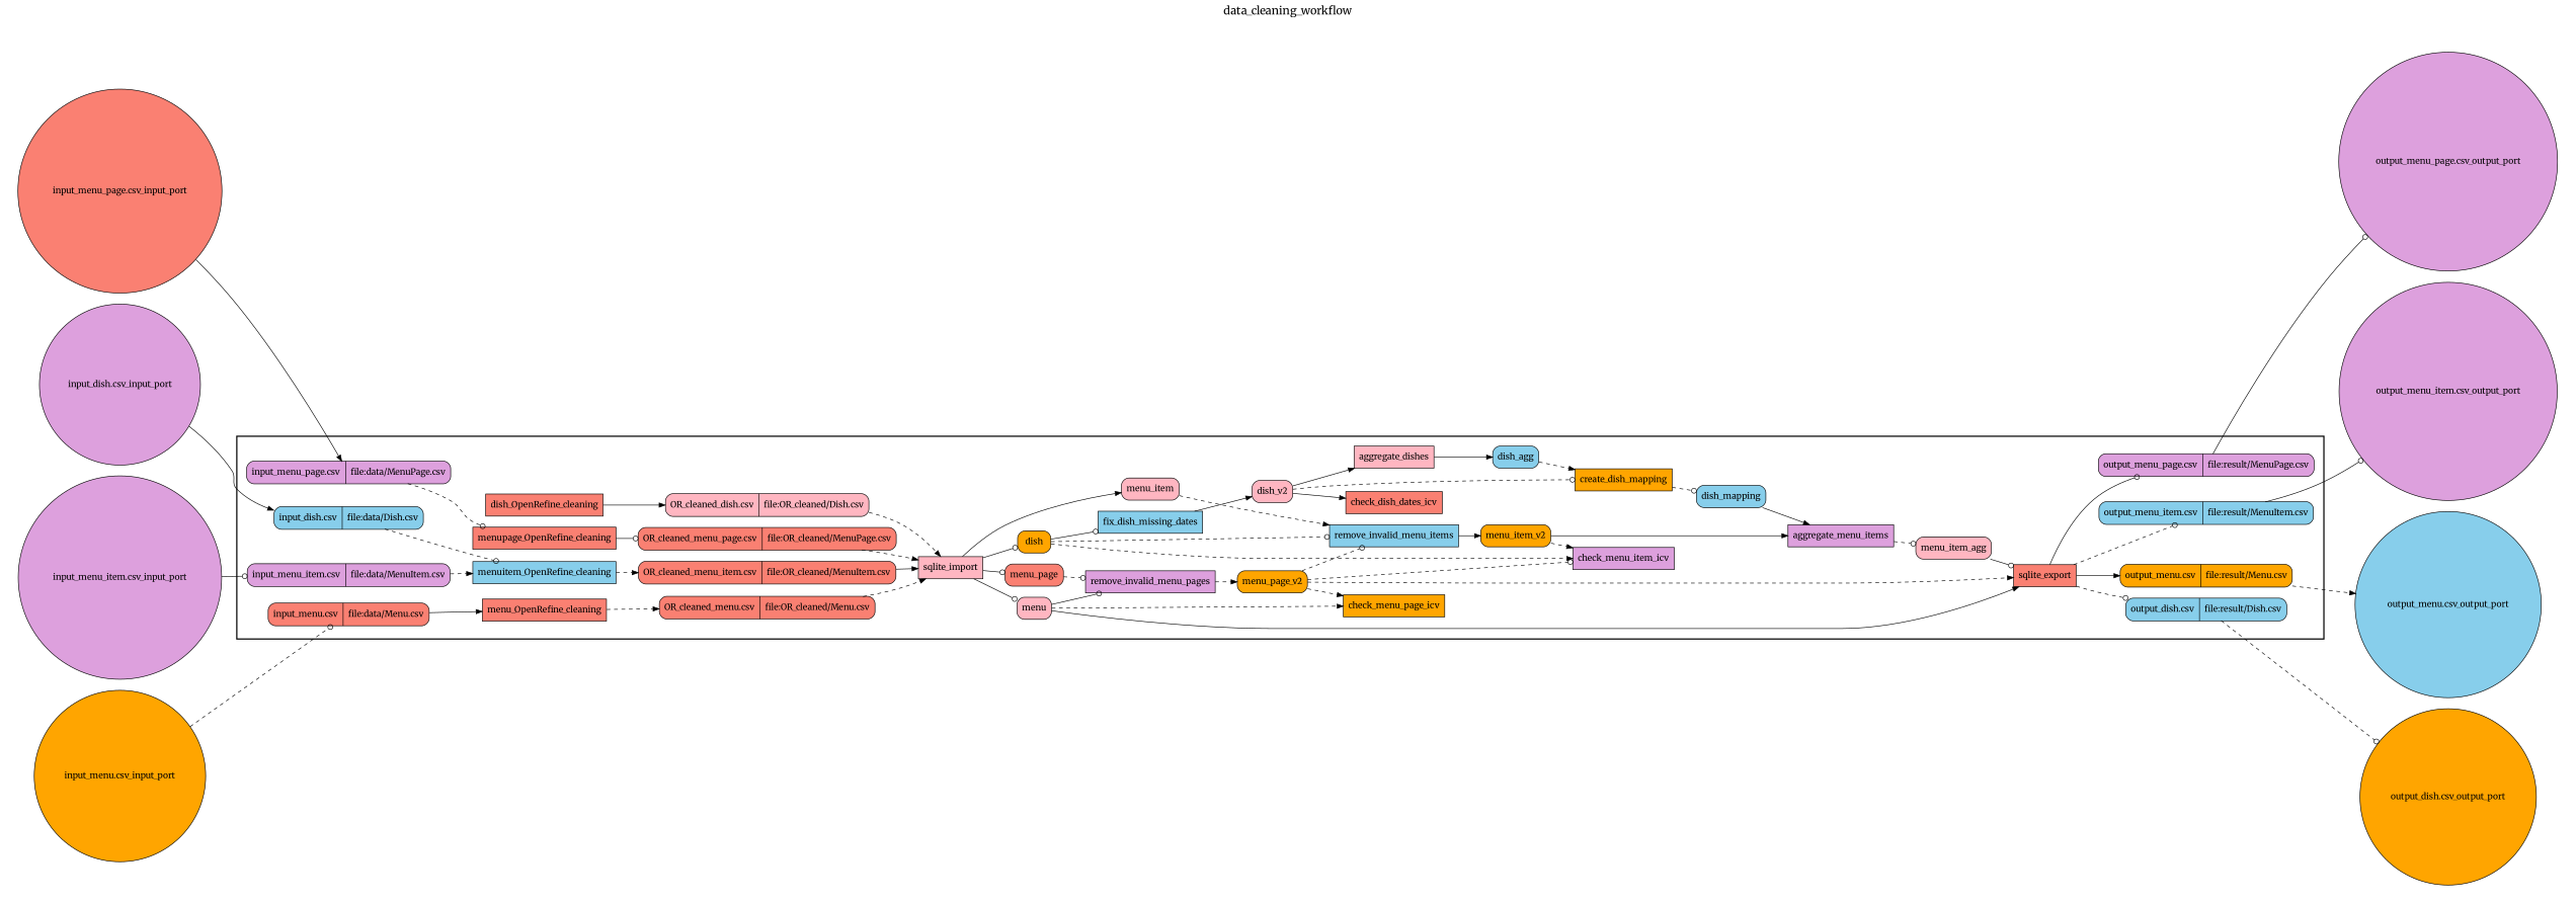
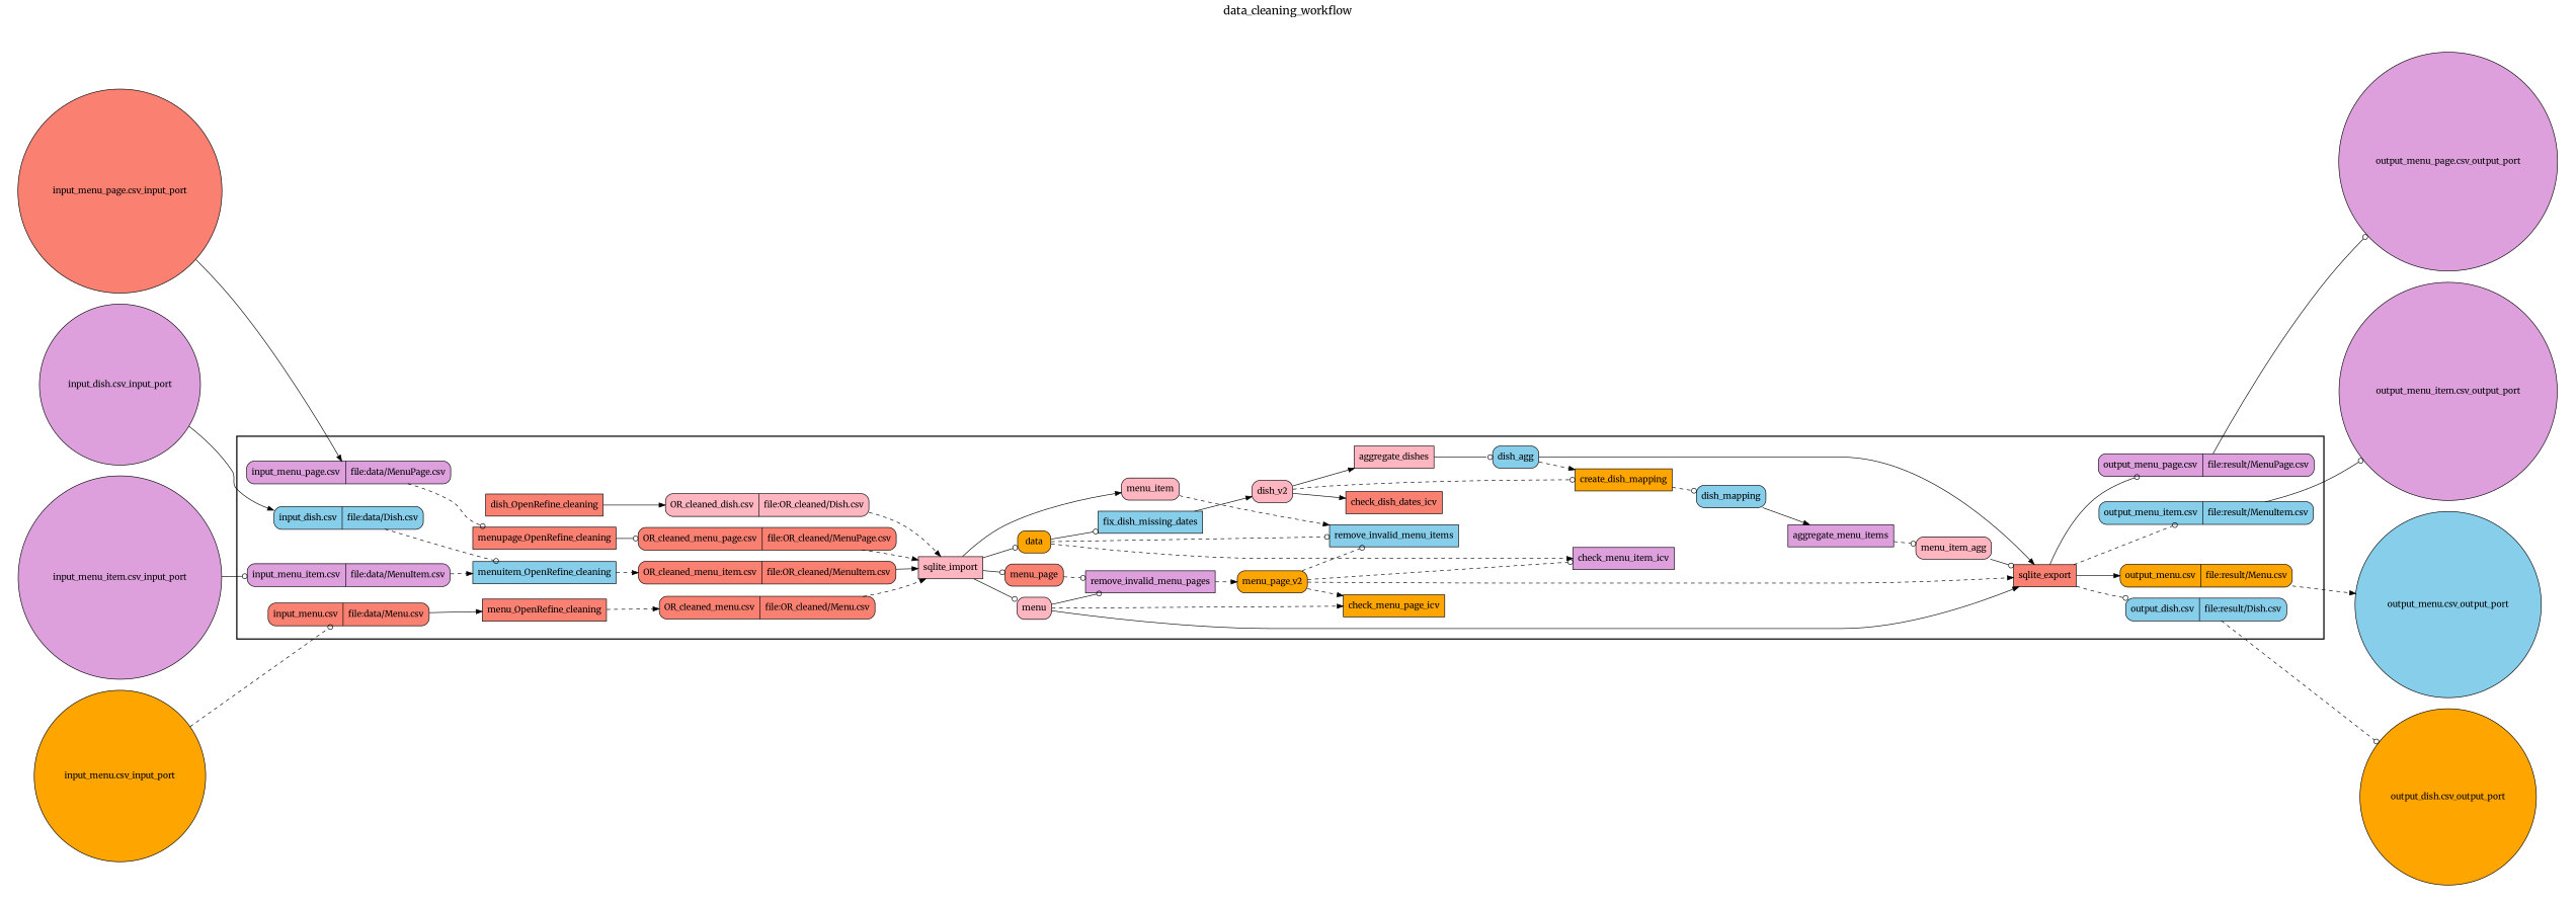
  digraph {
    fontname=Merriweather
    fontsize=18
    label=data_cleaning_workflow
    labelloc=t
    rankdir=LR
    node [fillcolor=salmon fontname=Merriweather peripheries=1 shape=box style="rounded,filled"]
    edge [arrowhead=normal fontname=Merriweather style=dashed]
    dish_OpenRefine_cleaning [style=filled]
    n2 [fillcolor=lightpink label="{<f0> OR_cleaned_dish.csv |<f1> file\:OR_cleaned/Dish.csv}" rankdir=LR shape=record]
    menupage_OpenRefine_cleaning [style=filled]
    n4 [label="{<f0> OR_cleaned_menu_page.csv |<f1> file\:OR_cleaned/MenuPage.csv}" rankdir=LR shape=record]
    menuitem_OpenRefine_cleaning [fillcolor=skyblue style=filled]
    n6 [label="{<f0> OR_cleaned_menu_item.csv |<f1> file\:OR_cleaned/MenuItem.csv}" rankdir=LR shape=record]
    menu_OpenRefine_cleaning [style=filled]
    n8 [label="{<f0> OR_cleaned_menu.csv |<f1> file\:OR_cleaned/Menu.csv}" rankdir=LR shape=record]
    sqlite_import [fillcolor=lightpink style=filled]
    menu [fillcolor=lightpink]
    menu_page
    menu_item [fillcolor=lightpink]
-   dish [fillcolor=orange]
+   dish [fillcolor=orange label=data]
    sqlite_export [style=filled]
    n15 [fillcolor=skyblue label="{<f0> output_dish.csv |<f1> file\:result/Dish.csv}" rankdir=LR shape=record]
    n16 [fillcolor=orange label="{<f0> output_menu.csv |<f1> file\:result/Menu.csv}" rankdir=LR shape=record]
    n17 [fillcolor=skyblue label="{<f0> output_menu_item.csv |<f1> file\:result/MenuItem.csv}" rankdir=LR shape=record]
    n18 [fillcolor=plum label="{<f0> output_menu_page.csv |<f1> file\:result/MenuPage.csv}" rankdir=LR shape=record]
    remove_invalid_menu_pages [fillcolor=plum style=filled]
    menu_page_v2 [fillcolor=orange]
    remove_invalid_menu_items [fillcolor=skyblue style=filled]
-   menu_item_v2 [fillcolor=orange]
    check_menu_item_icv [fillcolor=plum style=filled]
    check_menu_page_icv [fillcolor=orange style=filled]
    fix_dish_missing_dates [fillcolor=skyblue style=filled]
    dish_v2 [fillcolor=lightpink]
    check_dish_dates_icv [style=filled]
    aggregate_dishes [fillcolor=lightpink style=filled]
    dish_agg [fillcolor=skyblue]
    create_dish_mapping [fillcolor=orange style=filled]
    dish_mapping [fillcolor=skyblue]
    aggregate_menu_items [fillcolor=plum style=filled]
    menu_item_agg [fillcolor=lightpink]
    n34 [fillcolor=skyblue label="{<f0> input_dish.csv |<f1> file\:data/Dish.csv}" rankdir=LR shape=record]
    n35 [fillcolor=plum label="{<f0> input_menu_page.csv |<f1> file\:data/MenuPage.csv}" rankdir=LR shape=record]
    n36 [fillcolor=plum label="{<f0> input_menu_item.csv |<f1> file\:data/MenuItem.csv}" rankdir=LR shape=record]
    n37 [label="{<f0> input_menu.csv |<f1> file\:data/Menu.csv}" rankdir=LR shape=record]
    "input_dish.csv_input_port" [fillcolor=plum shape=circle width=0.2]
    "input_menu.csv_input_port" [fillcolor=orange shape=circle width=0.2]
    "input_menu_item.csv_input_port" [fillcolor=plum shape=circle width=0.2]
    "input_menu_page.csv_input_port" [shape=circle width=0.2]
    "output_dish.csv_output_port" [fillcolor=orange shape=circle width=0.2]
    "output_menu.csv_output_port" [fillcolor=skyblue shape=circle width=0.2]
    "output_menu_item.csv_output_port" [fillcolor=plum shape=circle width=0.2]
    "output_menu_page.csv_output_port" [fillcolor=plum shape=circle width=0.2]
    subgraph cluster_1 {
      color=black
      label=""
      penwidth=2
      subgraph cluster_2 {
        color=black
        label=""
        penwidth=0
        dish_OpenRefine_cleaning
        n2
        menupage_OpenRefine_cleaning
        n4
        menuitem_OpenRefine_cleaning
        n6
        menu_OpenRefine_cleaning
        n8
        sqlite_import
        menu
        menu_page
        menu_item
        dish
        sqlite_export
        n15
        n16
        n17
        n18
        remove_invalid_menu_pages
        menu_page_v2
        remove_invalid_menu_items
-       menu_item_v2
        check_menu_item_icv
        check_menu_page_icv
        fix_dish_missing_dates
        dish_v2
        check_dish_dates_icv
        aggregate_dishes
        dish_agg
        create_dish_mapping
        dish_mapping
        aggregate_menu_items
        menu_item_agg
        n34
        n35
        n36
        n37
      }
    }
    subgraph cluster_3 {
      label=""
      penwidth=0
      subgraph cluster_4 {
        label=""
        penwidth=0
        "output_dish.csv_output_port"
        "output_menu.csv_output_port"
        "output_menu_item.csv_output_port"
        "output_menu_page.csv_output_port"
      }
    }
    subgraph cluster_5 {
      label=""
      penwidth=0
      subgraph cluster_6 {
        label=""
        penwidth=0
        "input_dish.csv_input_port"
        "input_menu.csv_input_port"
        "input_menu_item.csv_input_port"
        "input_menu_page.csv_input_port"
      }
    }
    dish_OpenRefine_cleaning -> n2 [style=solid]
    n2 -> sqlite_import
    menupage_OpenRefine_cleaning -> n4 [arrowhead=odot style=solid]
    n4 -> sqlite_import
    menuitem_OpenRefine_cleaning -> n6
    n6 -> sqlite_import [style=solid]
    menu_OpenRefine_cleaning -> n8
    n8 -> sqlite_import
    sqlite_import -> menu [arrowhead=odot style=solid]
    sqlite_import -> menu_page [arrowhead=odot style=solid]
    sqlite_import -> menu_item [style=solid]
    sqlite_import -> dish [arrowhead=odot style=solid]
    menu -> sqlite_export [style=solid]
    menu -> remove_invalid_menu_pages [arrowhead=odot style=solid]
    menu -> check_menu_page_icv
    menu_page -> remove_invalid_menu_pages [arrowhead=odot]
    menu_item -> remove_invalid_menu_items
    dish -> remove_invalid_menu_items [arrowhead=odot]
    dish -> check_menu_item_icv
    dish -> fix_dish_missing_dates [arrowhead=odot style=solid]
    sqlite_export -> n15 [arrowhead=odot]
    sqlite_export -> n16 [style=solid]
    sqlite_export -> n17 [arrowhead=odot]
    sqlite_export -> n18 [arrowhead=odot style=solid]
    n15 -> "output_dish.csv_output_port" [arrowhead=odot]
    n16 -> "output_menu.csv_output_port"
    n17 -> "output_menu_item.csv_output_port" [arrowhead=odot style=solid]
    n18 -> "output_menu_page.csv_output_port" [arrowhead=odot style=solid]
    remove_invalid_menu_pages -> menu_page_v2
    menu_page_v2 -> sqlite_export
    menu_page_v2 -> remove_invalid_menu_items [arrowhead=odot]
    menu_page_v2 -> check_menu_item_icv [arrowhead=odot]
    menu_page_v2 -> check_menu_page_icv
-   remove_invalid_menu_items -> menu_item_v2 [style=solid]
-   menu_item_v2 -> check_menu_item_icv
-   menu_item_v2 -> aggregate_menu_items [style=solid]
    fix_dish_missing_dates -> dish_v2 [style=solid]
    dish_v2 -> check_dish_dates_icv [style=solid]
    dish_v2 -> aggregate_dishes [style=solid]
    dish_v2 -> create_dish_mapping [arrowhead=odot]
-   aggregate_dishes -> dish_agg [style=solid]
+   aggregate_dishes -> dish_agg [arrowhead=odot style=solid]
+   dish_agg -> sqlite_export [style=solid]
    dish_agg -> create_dish_mapping
    create_dish_mapping -> dish_mapping [arrowhead=odot]
    dish_mapping -> aggregate_menu_items [style=solid]
    aggregate_menu_items -> menu_item_agg [arrowhead=odot]
    menu_item_agg -> sqlite_export [arrowhead=odot style=solid]
    n34 -> menuitem_OpenRefine_cleaning [arrowhead=odot]
    n35 -> menupage_OpenRefine_cleaning [arrowhead=odot]
    n36 -> menuitem_OpenRefine_cleaning
    n37 -> menu_OpenRefine_cleaning [style=solid]
    "input_dish.csv_input_port" -> n34 [style=solid]
    "input_menu.csv_input_port" -> n37 [arrowhead=odot]
    "input_menu_item.csv_input_port" -> n36 [arrowhead=odot style=solid]
    "input_menu_page.csv_input_port" -> n35 [style=solid]
  }
